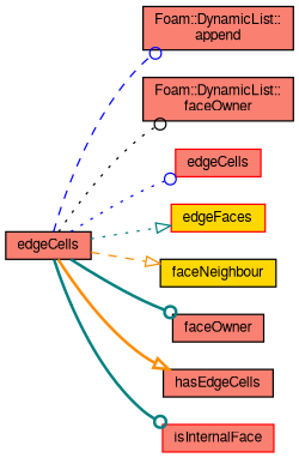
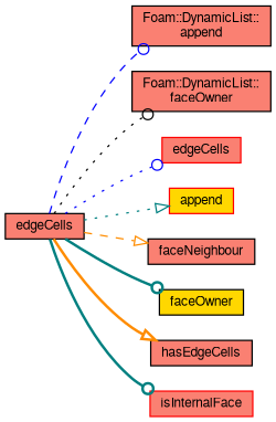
  digraph {
    rankdir=LR
    node [color=black fillcolor=salmon fontname=FreeSans fontsize=10 shape=record style=filled]
    edge [arrowhead=odot color=teal fontname=FreeSans fontsize=10 labelfontname=FreeSans labelfontsize=10 style=dotted]
    n1 [fontcolor=black height=0.2 label=edgeCells width=0.4]
    n2 [height=0.2 label="Foam::DynamicList::\lappend" width=0.4]
    n3 [height=0.2 label="Foam::DynamicList::\lfaceOwner" width=0.4]
    n4 [color=red height=0.2 label=edgeCells width=0.4]
-   n5 [color=red fillcolor=gold height=0.2 label=edgeFaces width=0.4]
-   n6 [fillcolor=gold height=0.2 label=faceNeighbour width=0.4]
-   n7 [height=0.2 label=faceOwner width=0.4]
+   n5 [color=red fillcolor=gold height=0.2 label=append width=0.4]
+   n6 [height=0.2 label=faceNeighbour width=0.4]
+   n7 [fillcolor=gold height=0.2 label=faceOwner width=0.4]
    n8 [height=0.2 label=hasEdgeCells width=0.4]
    n9 [color=red height=0.2 label=isInternalFace width=0.4]
    n1 -> n2 [color=blue style=dashed]
    n1 -> n3 [color=black]
    n1 -> n4 [color=blue]
    n1 -> n5 [arrowhead=onormal]
    n1 -> n6 [arrowhead=onormal color=darkorange style=dashed]
    n1 -> n7 [style=bold]
    n1 -> n8 [arrowhead=onormal color=darkorange style=bold]
    n1 -> n9 [style=bold]
  }
